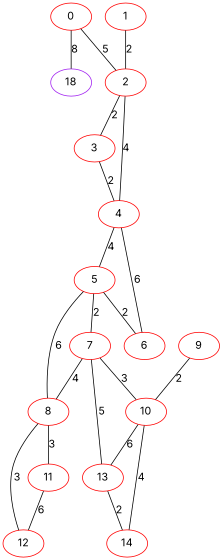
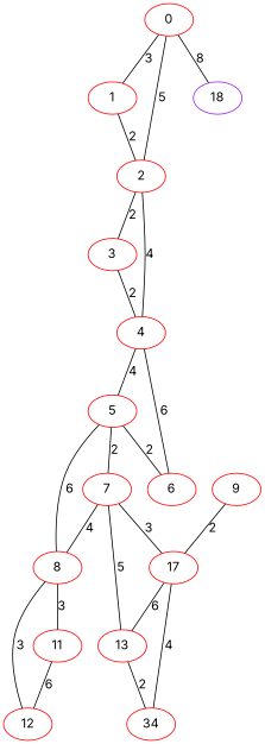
  graph {
    fontname=Inter
    node [color=red fontname=Inter weight=1]
    edge [fontname=Inter]
    0
    1
    2
    n4 [color=purple label=18 weight=4]
    3
    4
    5
    6
    7
    8
-   10
+   10 [label=17]
    13
    11
    12
    9
-   14
+   14 [label=34]
+   0 -- 1 [label=3]
    0 -- 2 [label=5]
    0 -- n4 [label=8]
    1 -- 2 [label=2]
    2 -- 3 [label=2]
    2 -- 4 [label=4]
    3 -- 4 [label=2]
    4 -- 5 [label=4]
    4 -- 6 [label=6]
    5 -- 6 [label=2]
    5 -- 7 [label=2]
    5 -- 8 [label=6]
    7 -- 8 [label=4]
    7 -- 10 [label=3]
    7 -- 13 [label=5]
    8 -- 11 [label=3]
    8 -- 12 [label=3]
    10 -- 13 [label=6]
    10 -- 14 [label=4]
    13 -- 14 [label=2]
    11 -- 12 [label=6]
    9 -- 10 [label=2]
  }
